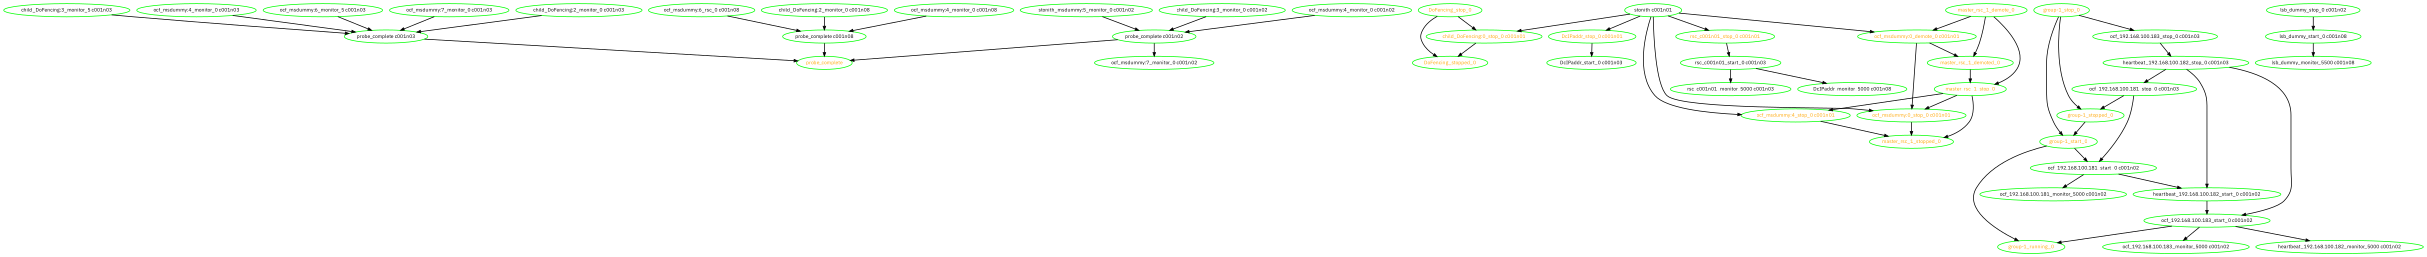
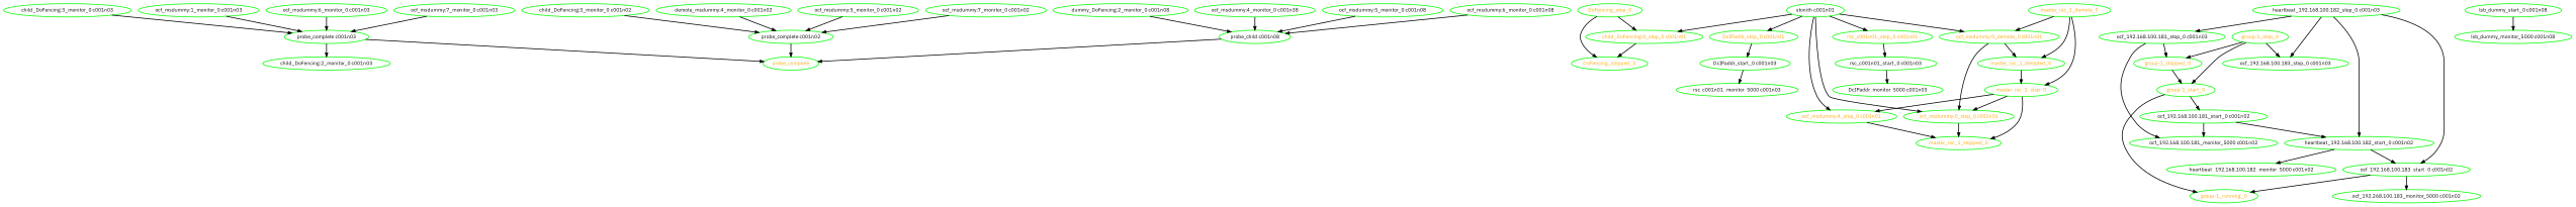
  digraph {
    fontname="IBM Plex Sans"
    node [color=green fontcolor=black fontname="IBM Plex Sans" style=bold]
    edge [fontname="IBM Plex Sans" style=bold]
    probe_complete [fontcolor=orange]
    "probe_complete c001n03"
    "child_DoFencing:2_monitor_0 c001n03"
-   "child_DoFencing:3_monitor_0 c001n03" [label="child_DoFencing:3_monitor_5 c001n03"]
-   "ocf_msdummy:4_monitor_0 c001n03"
-   "ocf_msdummy:6_monitor_0 c001n03" [label="ocf_msdummy:6_monitor_5 c001n03"]
+   "child_DoFencing:3_monitor_0 c001n03"
+   "ocf_msdummy:4_monitor_0 c001n03" [label="ocf_msdummy:1_monitor_0 c001n03"]
+   "ocf_msdummy:6_monitor_0 c001n03"
    "ocf_msdummy:7_monitor_0 c001n03"
    "probe_complete c001n02"
    "child_DoFencing:3_monitor_0 c001n02"
-   "ocf_msdummy:4_monitor_0 c001n02"
-   "ocf_msdummy:5_monitor_0 c001n02" [label="stonith_msdummy:5_monitor_0 c001n02"]
+   "ocf_msdummy:4_monitor_0 c001n02" [label="demote_msdummy:4_monitor_0 c001n02"]
+   "ocf_msdummy:5_monitor_0 c001n02"
    "ocf_msdummy:7_monitor_0 c001n02"
-   "probe_complete c001n08"
-   "child_DoFencing:2_monitor_0 c001n08"
-   "ocf_msdummy:4_monitor_0 c001n08"
-   "ocf_msdummy:6_monitor_0 c001n08" [label="ocf_msdummy:6_rsc_0 c001n08"]
+   "probe_complete c001n08" [label="probe_child c001n08"]
+   "child_DoFencing:2_monitor_0 c001n08" [label="dummy_DoFencing:2_monitor_0 c001n08"]
+   "ocf_msdummy:4_monitor_0 c001n08" [label="ocf_msdummy:4_monitor_0 c001n38"]
+   "ocf_msdummy:5_monitor_0 c001n08"
+   "ocf_msdummy:6_monitor_0 c001n08"
    "DcIPaddr_stop_0 c001n01" [fontcolor=orange]
    "DcIPaddr_start_0 c001n03"
    "ocf_192.168.100.181_stop_0 c001n03"
    "ocf_192.168.100.181_start_0 c001n02"
    "group-1_stopped_0" [fontcolor=orange]
    "ocf_192.168.100.181_monitor_5000 c001n02"
    "heartbeat_192.168.100.182_start_0 c001n02"
    "group-1_start_0" [fontcolor=orange]
    "heartbeat_192.168.100.182_monitor_5000 c001n02"
    "ocf_192.168.100.183_start_0 c001n02"
    "heartbeat_192.168.100.182_stop_0 c001n03"
-   "ocf_192.168.100.183_monitor_5000 c001n02"
+   "ocf_192.168.100.183_monitor_5000 c001n02" [label="ocf_192.268.100.183_monitor_5000 c001n02"]
    "group-1_running_0" [fontcolor=orange]
    "ocf_192.168.100.183_stop_0 c001n03"
    "group-1_stop_0" [fontcolor=orange]
-   "lsb_dummy_stop_0 c001n02"
    "lsb_dummy_start_0 c001n08"
-   "lsb_dummy_monitor_5000 c001n08" [label="lsb_dummy_monitor_5500 c001n08"]
+   "lsb_dummy_monitor_5000 c001n08"
    "rsc_c001n01_stop_0 c001n01" [fontcolor=orange]
    "rsc_c001n01_start_0 c001n03"
-   "DcIPaddr_monitor_5000 c001n03" [label="DcIPaddr_monitor_5000 c001n08"]
+   "DcIPaddr_monitor_5000 c001n03"
    "rsc_c001n01_monitor_5000 c001n03"
    "child_DoFencing:0_stop_0 c001n01" [fontcolor=orange]
    DoFencing_stopped_0 [fontcolor=orange]
    DoFencing_stop_0 [fontcolor=orange]
    "ocf_msdummy:0_demote_0 c001n01" [fontcolor=orange]
    "ocf_msdummy:0_stop_0 c001n01" [fontcolor=orange]
    master_rsc_1_demoted_0 [fontcolor=orange]
    master_rsc_1_stopped_0 [fontcolor=orange]
    master_rsc_1_stop_0 [fontcolor=orange]
    "ocf_msdummy:4_stop_0 c001n01" [fontcolor=orange]
    master_rsc_1_demote_0 [fontcolor=orange]
    "stonith c001n01"
    "probe_complete c001n03" -> probe_complete
-   "child_DoFencing:2_monitor_0 c001n03" -> "probe_complete c001n03"
+   "probe_complete c001n03" -> "child_DoFencing:2_monitor_0 c001n03"
    "child_DoFencing:3_monitor_0 c001n03" -> "probe_complete c001n03"
    "ocf_msdummy:4_monitor_0 c001n03" -> "probe_complete c001n03"
    "ocf_msdummy:6_monitor_0 c001n03" -> "probe_complete c001n03"
    "ocf_msdummy:7_monitor_0 c001n03" -> "probe_complete c001n03"
    "probe_complete c001n02" -> probe_complete
    "child_DoFencing:3_monitor_0 c001n02" -> "probe_complete c001n02"
    "ocf_msdummy:4_monitor_0 c001n02" -> "probe_complete c001n02"
    "ocf_msdummy:5_monitor_0 c001n02" -> "probe_complete c001n02"
-   "probe_complete c001n02" -> "ocf_msdummy:7_monitor_0 c001n02"
+   "ocf_msdummy:7_monitor_0 c001n02" -> "probe_complete c001n02"
    "probe_complete c001n08" -> probe_complete
    "child_DoFencing:2_monitor_0 c001n08" -> "probe_complete c001n08"
    "ocf_msdummy:4_monitor_0 c001n08" -> "probe_complete c001n08"
+   "ocf_msdummy:5_monitor_0 c001n08" -> "probe_complete c001n08"
    "ocf_msdummy:6_monitor_0 c001n08" -> "probe_complete c001n08"
    "DcIPaddr_stop_0 c001n01" -> "DcIPaddr_start_0 c001n03"
-   "ocf_192.168.100.181_stop_0 c001n03" -> "ocf_192.168.100.181_start_0 c001n02"
+   "ocf_192.168.100.181_stop_0 c001n03" -> "ocf_192.168.100.181_monitor_5000 c001n02"
    "ocf_192.168.100.181_stop_0 c001n03" -> "group-1_stopped_0"
    "ocf_192.168.100.181_start_0 c001n02" -> "ocf_192.168.100.181_monitor_5000 c001n02"
    "ocf_192.168.100.181_start_0 c001n02" -> "heartbeat_192.168.100.182_start_0 c001n02"
    "group-1_stopped_0" -> "group-1_start_0"
-   "ocf_192.168.100.183_start_0 c001n02" -> "heartbeat_192.168.100.182_monitor_5000 c001n02"
+   "heartbeat_192.168.100.182_start_0 c001n02" -> "heartbeat_192.168.100.182_monitor_5000 c001n02"
    "heartbeat_192.168.100.182_start_0 c001n02" -> "ocf_192.168.100.183_start_0 c001n02"
    "group-1_start_0" -> "ocf_192.168.100.181_start_0 c001n02"
    "group-1_start_0" -> "group-1_running_0"
    "ocf_192.168.100.183_start_0 c001n02" -> "ocf_192.168.100.183_monitor_5000 c001n02"
    "ocf_192.168.100.183_start_0 c001n02" -> "group-1_running_0"
    "heartbeat_192.168.100.182_stop_0 c001n03" -> "ocf_192.168.100.181_stop_0 c001n03"
    "heartbeat_192.168.100.182_stop_0 c001n03" -> "heartbeat_192.168.100.182_start_0 c001n02"
    "heartbeat_192.168.100.182_stop_0 c001n03" -> "ocf_192.168.100.183_start_0 c001n02"
-   "ocf_192.168.100.183_stop_0 c001n03" -> "heartbeat_192.168.100.182_stop_0 c001n03"
+   "heartbeat_192.168.100.182_stop_0 c001n03" -> "ocf_192.168.100.183_stop_0 c001n03"
    "group-1_stop_0" -> "group-1_stopped_0"
    "group-1_stop_0" -> "group-1_start_0"
    "group-1_stop_0" -> "ocf_192.168.100.183_stop_0 c001n03"
-   "lsb_dummy_stop_0 c001n02" -> "lsb_dummy_start_0 c001n08"
    "lsb_dummy_start_0 c001n08" -> "lsb_dummy_monitor_5000 c001n08"
    "rsc_c001n01_stop_0 c001n01" -> "rsc_c001n01_start_0 c001n03"
    "rsc_c001n01_start_0 c001n03" -> "DcIPaddr_monitor_5000 c001n03"
-   "rsc_c001n01_start_0 c001n03" -> "rsc_c001n01_monitor_5000 c001n03"
+   "DcIPaddr_start_0 c001n03" -> "rsc_c001n01_monitor_5000 c001n03"
    "child_DoFencing:0_stop_0 c001n01" -> DoFencing_stopped_0
    DoFencing_stop_0 -> "child_DoFencing:0_stop_0 c001n01"
    DoFencing_stop_0 -> DoFencing_stopped_0
    "ocf_msdummy:0_demote_0 c001n01" -> "ocf_msdummy:0_stop_0 c001n01"
    "ocf_msdummy:0_demote_0 c001n01" -> master_rsc_1_demoted_0
    "ocf_msdummy:0_stop_0 c001n01" -> master_rsc_1_stopped_0
    master_rsc_1_demoted_0 -> master_rsc_1_stop_0
    master_rsc_1_stop_0 -> "ocf_msdummy:0_stop_0 c001n01"
    master_rsc_1_stop_0 -> master_rsc_1_stopped_0
    master_rsc_1_stop_0 -> "ocf_msdummy:4_stop_0 c001n01"
    "ocf_msdummy:4_stop_0 c001n01" -> master_rsc_1_stopped_0
    master_rsc_1_demote_0 -> "ocf_msdummy:0_demote_0 c001n01"
    master_rsc_1_demote_0 -> master_rsc_1_demoted_0
    master_rsc_1_demote_0 -> master_rsc_1_stop_0
    "stonith c001n01" -> "DcIPaddr_stop_0 c001n01"
    "stonith c001n01" -> "rsc_c001n01_stop_0 c001n01"
    "stonith c001n01" -> "child_DoFencing:0_stop_0 c001n01"
    "stonith c001n01" -> "ocf_msdummy:0_demote_0 c001n01"
    "stonith c001n01" -> "ocf_msdummy:0_stop_0 c001n01"
    "stonith c001n01" -> "ocf_msdummy:4_stop_0 c001n01"
  }
